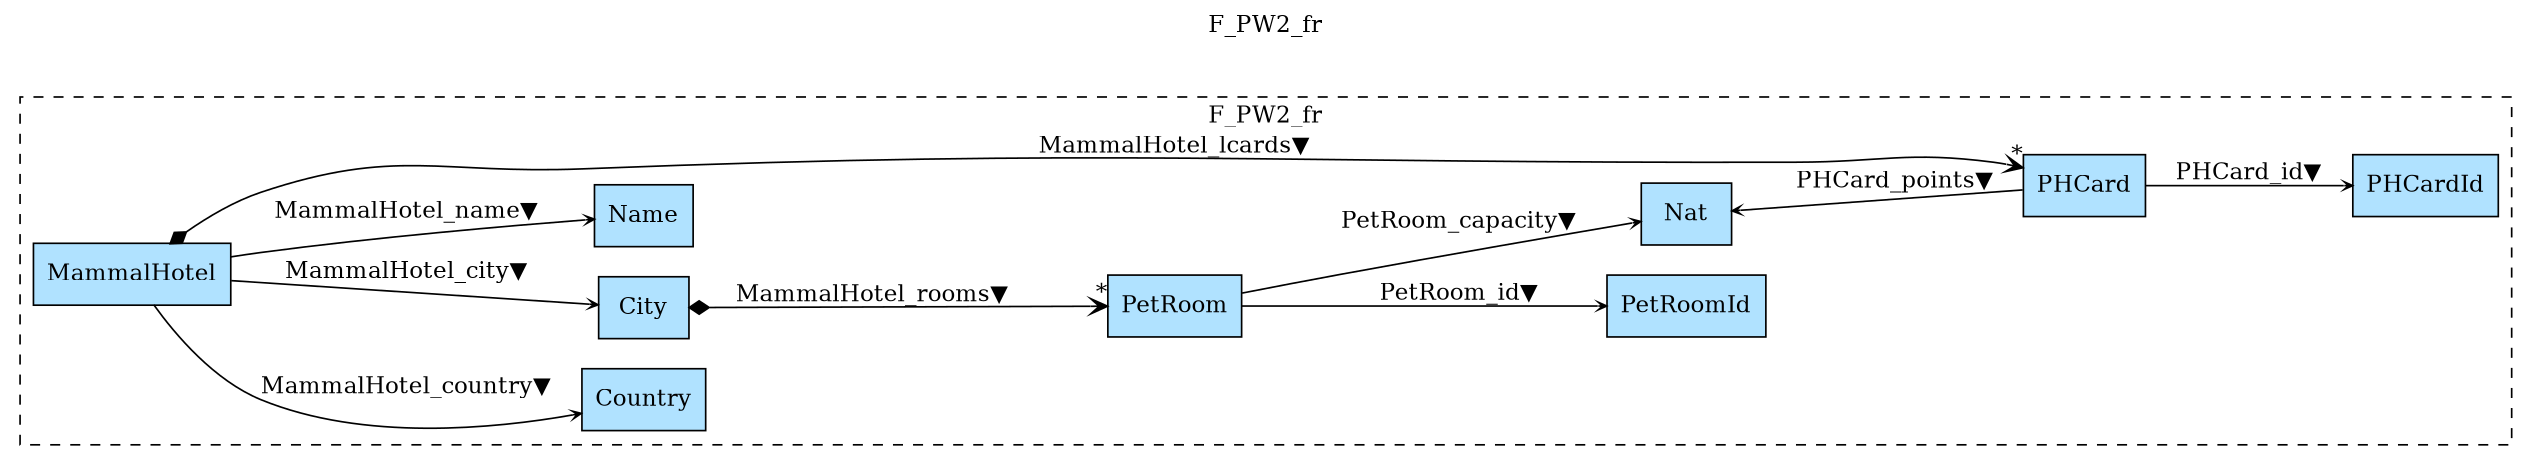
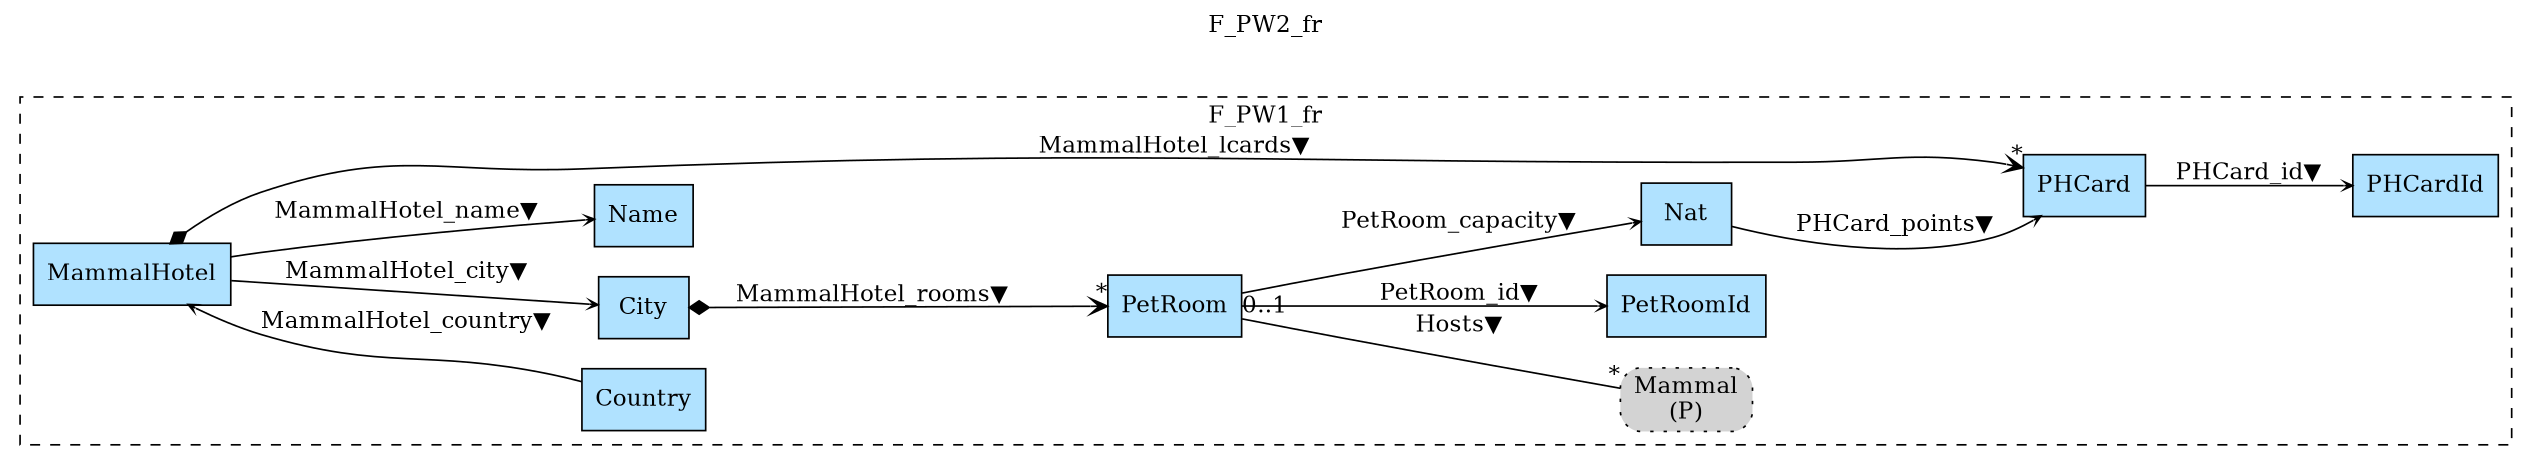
  digraph {
    label=F_PW2_fr
    labelfontsize=12
    labelloc=tl
    rankdir=LR
    node [fillcolor=lightskyblue1 shape=record style=filled]
    edge [arrowhead=vee arrowsize=.5]
    n1 [label=City]
    n2 [label=Name]
    n3 [label=Country]
    n4 [label=MammalHotel]
    n5 [label=PetRoom]
    n6 [label=PHCard]
+   n7 [fillcolor=lightgray label=<Mammal<br/>(P)> shape=box style="rounded,filled,dotted"]
    n8 [label=PetRoomId]
    n9 [label=Nat]
    n10 [label=PHCardId]
    subgraph cluster_1 {
+     label=F_PW1_fr
      style=dashed
      n1
      n2
      n3
      n4
      n5
      n6
+     n7
      n8
      n9
      n10
    }
    n1 -> n5 [arrowtail=diamond dir=both headlabel="*" label="MammalHotel_rooms▼" arrowsize=""]
    n4 -> n1 [label="MammalHotel_city▼"]
    n4 -> n2 [label="MammalHotel_name▼"]
-   n4 -> n3 [label="MammalHotel_country▼"]
+   n3 -> n4 [label="MammalHotel_country▼"]
    n4 -> n6 [arrowtail=diamond dir=both headlabel="*" label="MammalHotel_lcards▼" arrowsize=""]
+   n5 -> n7 [dir=none headlabel="*" label="Hosts▼" taillabel="0..1" arrowhead="" arrowsize=""]
    n5 -> n8 [label="PetRoom_id▼"]
    n5 -> n9 [label="PetRoom_capacity▼"]
-   n6 -> n9 [label="PHCard_points▼"]
+   n9 -> n6 [label="PHCard_points▼"]
    n6 -> n10 [label="PHCard_id▼"]
  }
